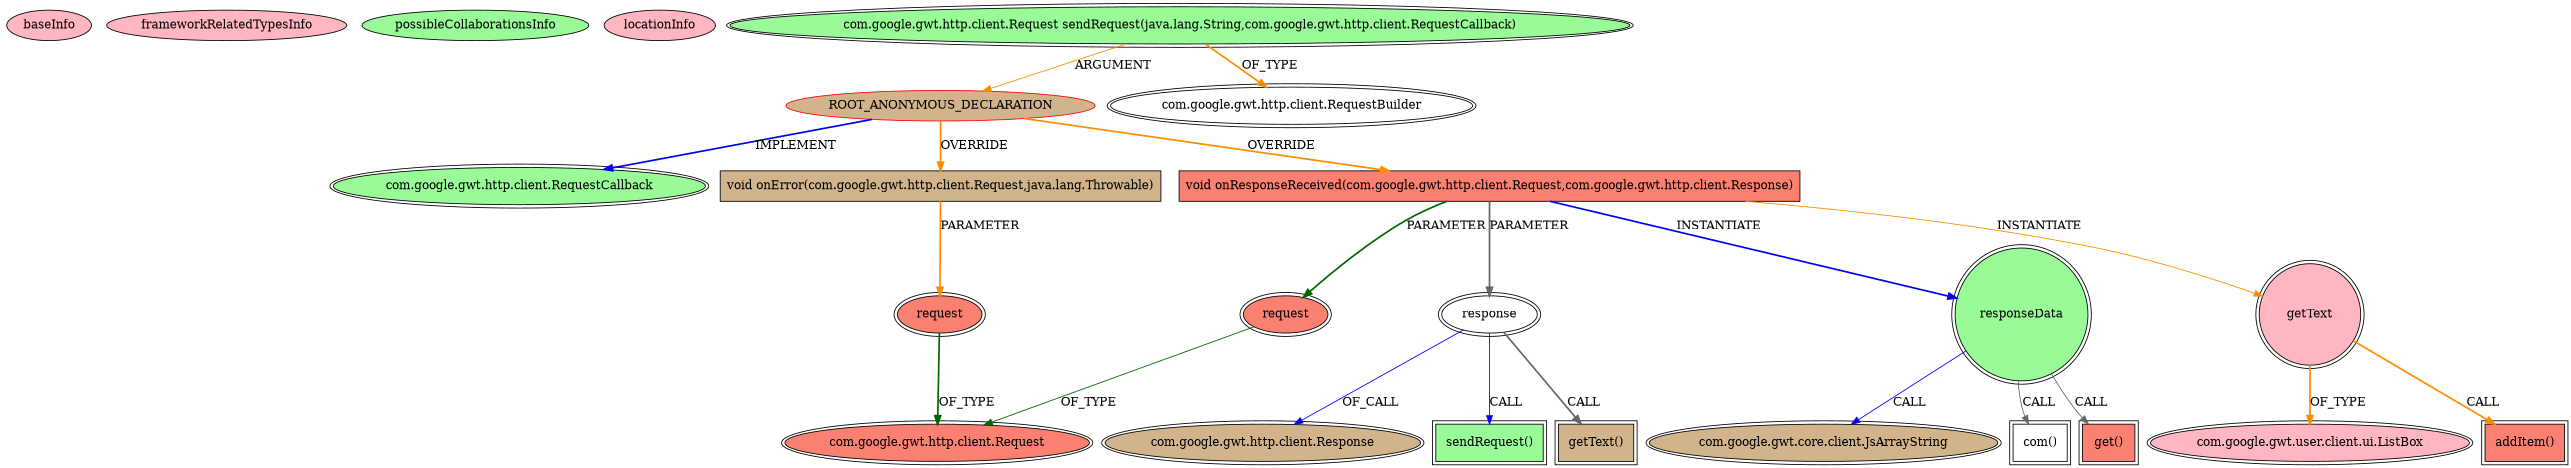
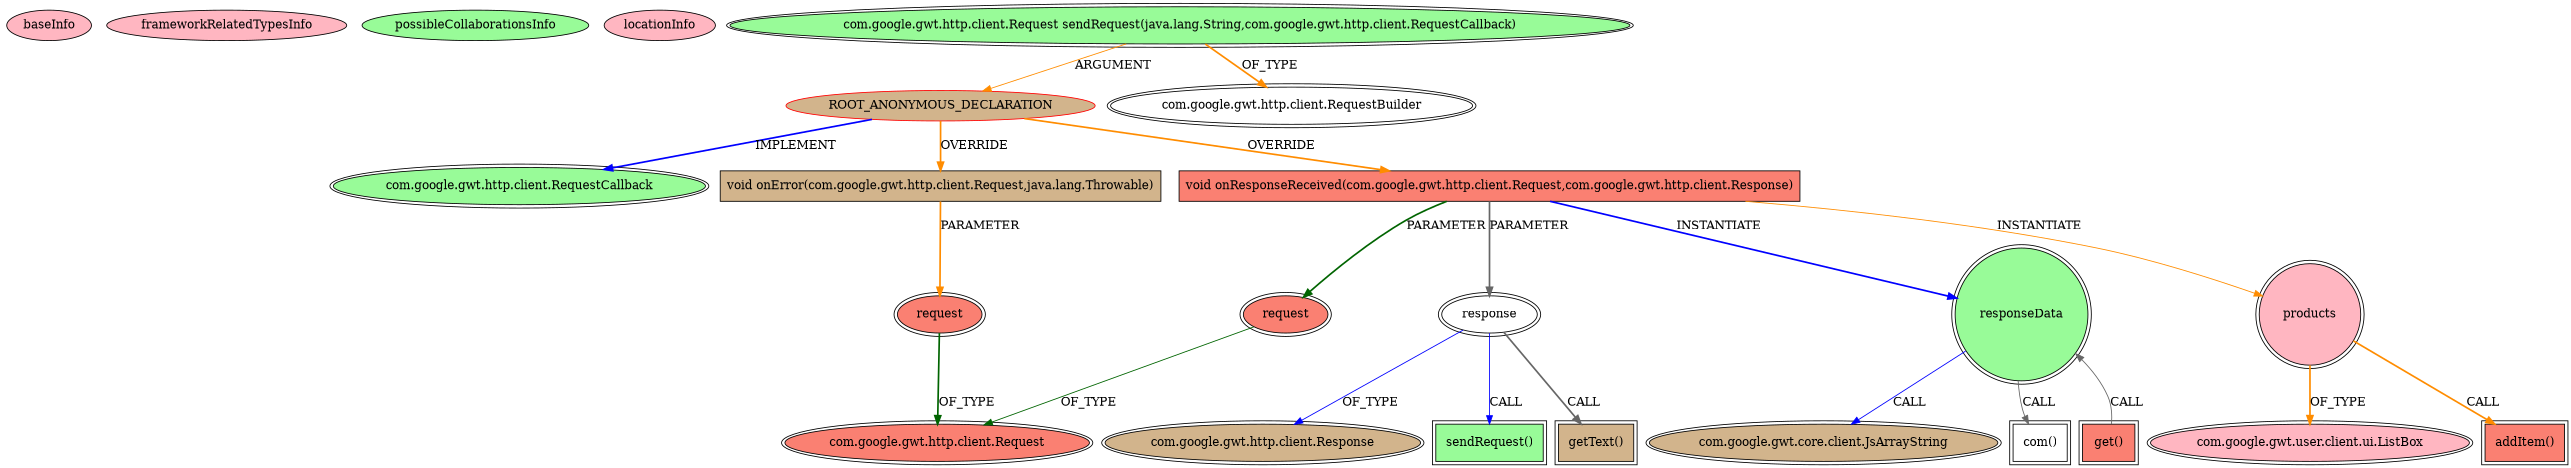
  digraph {
    node [fillcolor=salmon style=filled isFrameworkType=true vertexType=FRAMEWORK_CLASS_TYPE peripheries=2]
    edge [color=darkorange style=bold]
    baseInfo [category=extension_graph fillcolor=lightpink graphId=3724 isAnonymous=true possibleRelation=false isFrameworkType="" vertexType="" peripheries=""]
    frameworkRelatedTypesInfo [0="com.google.gwt.http.client.RequestCallback" fillcolor=lightpink isFrameworkType="" vertexType="" peripheries=""]
    possibleCollaborationsInfo [fillcolor=palegreen isFrameworkType="" vertexType="" peripheries=""]
    locationInfo [contextSignature="void onChange(com.google.gwt.event.dom.client.ChangeEvent)" filePath="/mcasperson-Automation-Portal-UI/Automation-Portal-UI-master/src/com/redhat/automationportalui/client/pav/RegenSplashView.java" fillcolor=lightpink graphId=3724 projectName="mcasperson-Automation-Portal-UI" isFrameworkType="" vertexType="" peripheries=""]
    n5 [color=red fillcolor=tan isFrameworkType=false label=ROOT_ANONYMOUS_DECLARATION vertexType=ROOT_ANONYMOUS_DECLARATION peripheries=""]
    n6 [fillcolor=palegreen label="com.google.gwt.http.client.RequestCallback" vertexType=FRAMEWORK_INTERFACE_TYPE]
    n7 [fillcolor=tan isFrameworkType=false label="void onError(com.google.gwt.http.client.Request,java.lang.Throwable)" shape=box vertexType=OVERRIDING_METHOD_DECLARATION peripheries=""]
    n8 [isFrameworkType=false label="void onResponseReceived(com.google.gwt.http.client.Request,com.google.gwt.http.client.Response)" shape=box vertexType=OVERRIDING_METHOD_DECLARATION peripheries=""]
    n9 [label=request vertexType=PARAMETER_DECLARATION]
    n10 [label=request vertexType=PARAMETER_DECLARATION]
    n11 [fillcolor=white label=response vertexType=PARAMETER_DECLARATION]
    n12 [fillcolor=palegreen label=responseData shape=circle vertexType=VARIABLE_EXPRESION]
-   n13 [fillcolor=lightpink label=getText shape=circle vertexType=VARIABLE_EXPRESION]
+   n13 [fillcolor=lightpink label=products shape=circle vertexType=VARIABLE_EXPRESION]
    n14 [fillcolor=palegreen label="com.google.gwt.http.client.Request sendRequest(java.lang.String,com.google.gwt.http.client.RequestCallback)" vertexType=OUTSIDE_CALL]
    n15 [fillcolor=white label="com.google.gwt.http.client.RequestBuilder"]
    n16 [label="com.google.gwt.http.client.Request"]
    n17 [fillcolor=tan label="com.google.gwt.http.client.Response"]
    n18 [fillcolor=palegreen label="sendRequest()" shape=box vertexType=INSIDE_CALL]
    n19 [fillcolor=tan label="getText()" shape=box vertexType=INSIDE_CALL]
    n20 [fillcolor=tan label="com.google.gwt.core.client.JsArrayString"]
    n21 [fillcolor=white label="com()" shape=box vertexType=INSIDE_CALL]
    n22 [label="get()" shape=box vertexType=INSIDE_CALL]
    n23 [fillcolor=lightpink label="com.google.gwt.user.client.ui.ListBox"]
    n24 [label="addItem()" shape=box vertexType=INSIDE_CALL]
    n5 -> n6 [color=blue label=IMPLEMENT]
    n5 -> n7 [label=OVERRIDE]
    n5 -> n8 [label=OVERRIDE]
    n7 -> n9 [label=PARAMETER]
    n8 -> n10 [color=darkgreen label=PARAMETER]
    n8 -> n11 [color=gray40 label=PARAMETER]
    n8 -> n12 [color=blue label=INSTANTIATE]
    n8 -> n13 [label=INSTANTIATE style=solid]
    n9 -> n16 [color=darkgreen label=OF_TYPE]
    n10 -> n16 [color=darkgreen label=OF_TYPE style=solid]
-   n11 -> n17 [color=blue label=OF_CALL style=solid]
+   n11 -> n17 [color=blue label=OF_TYPE style=solid]
    n11 -> n18 [color=blue label=CALL style=solid]
    n11 -> n19 [color=gray40 label=CALL]
    n12 -> n20 [color=blue label=CALL style=solid]
    n12 -> n21 [color=gray40 label=CALL style=solid]
-   n12 -> n22 [color=gray40 label=CALL style=solid]
+   n22 -> n12 [color=gray40 label=CALL style=solid]
    n13 -> n23 [label=OF_TYPE]
    n13 -> n24 [label=CALL]
    n14 -> n5 [label=ARGUMENT style=solid]
    n14 -> n15 [label=OF_TYPE]
  }
